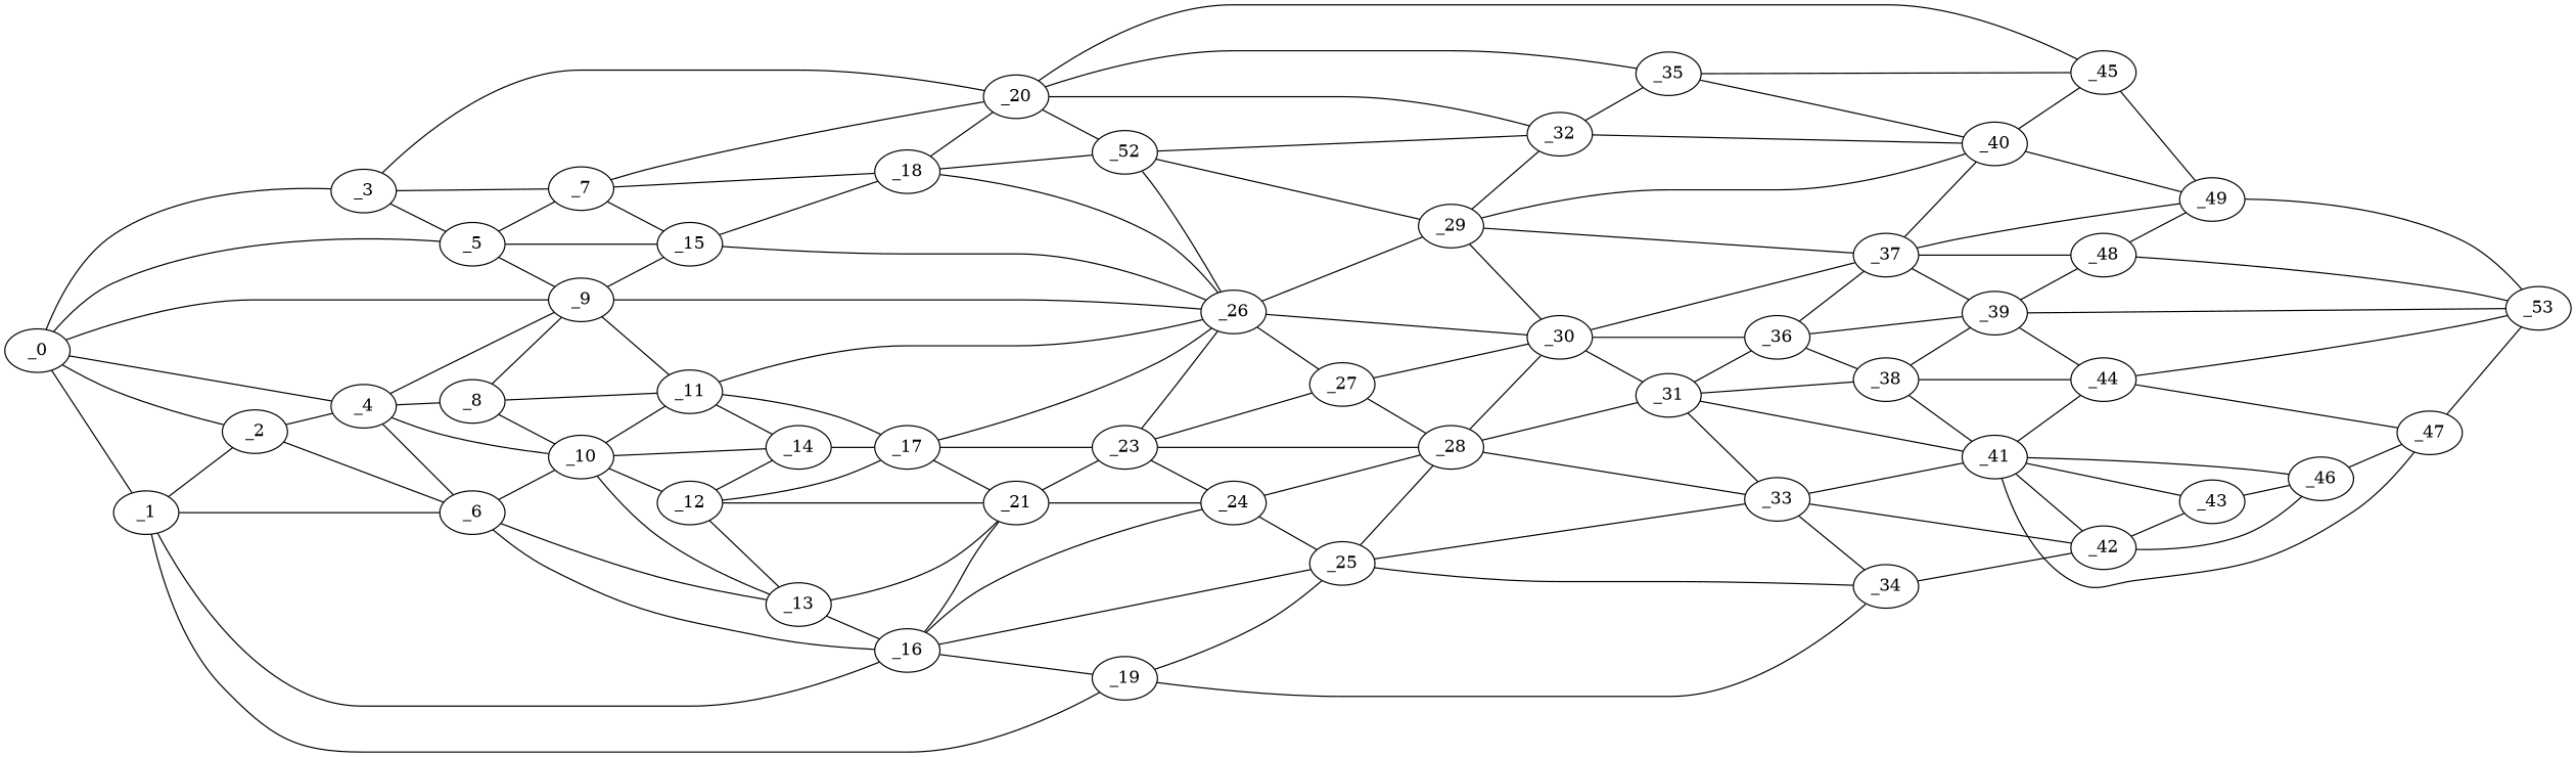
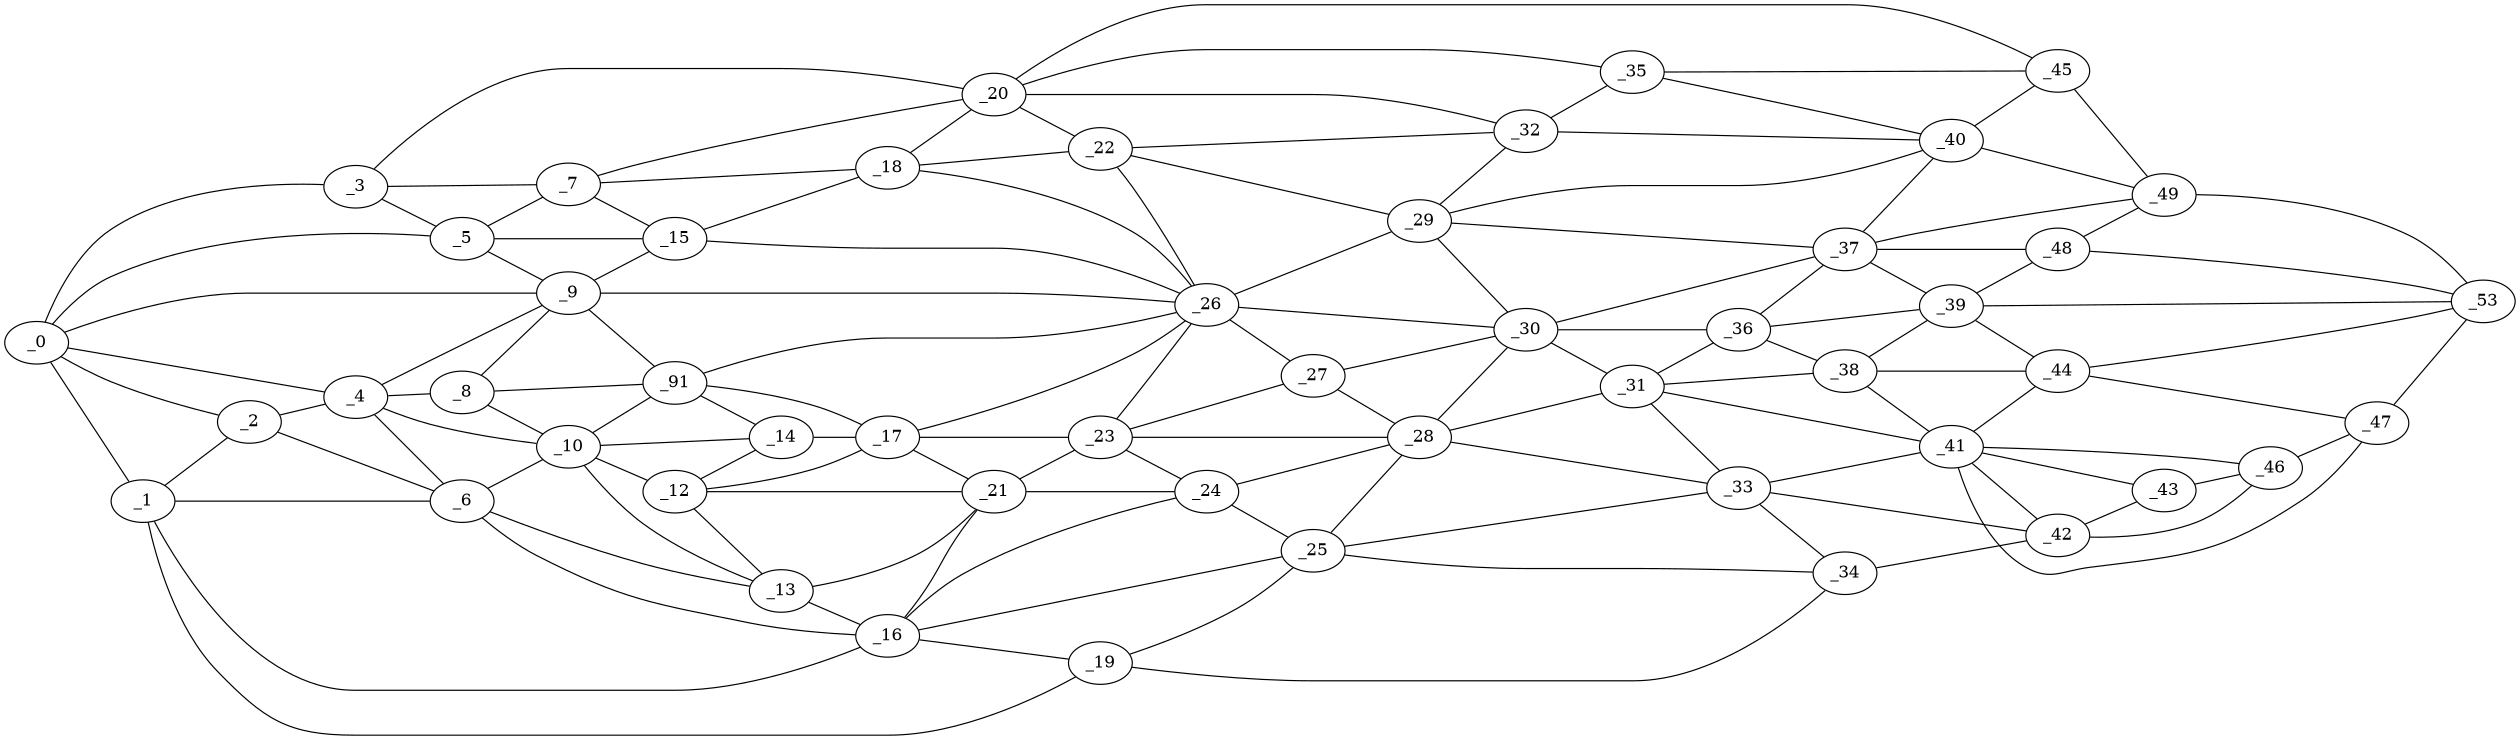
  graph {
    rankdir=LR
    node [x=110 y=102]
    edge [valence=2]
    _0 [x=11 y=42]
    _1 [x=16]
    _2 [x=18 y=86]
    _3 [x=33 y=17]
    _4 [x=36 y=73]
    _5 [x=42 y=41]
    _9 [x=45 y=51]
    _6 [x=43 y=85]
    _16 [x=59]
    _19 [x=63 y=109]
    _7 [x=44 y=31]
    _20 [x=64 y=16]
    _8 [x=44 y=69]
    _10 [x=46 y=79]
    _15 [x=55 y=39]
-   _11 [x=50 y=68]
+   _11 [x=50 y=68 label=_91]
    _26 [x=75 y=46]
    _13 [x=53 y=84]
    _21 [x=64 y=86]
    _24 [x=72 y=87]
    _25 [x=74 y=108]
    _34 [x=98 y=106]
    _18 [x=63 y=34]
-   _22 [x=71 y=33 label=_52]
+   _22 [x=71 y=33]
    _32 [x=95 y=33]
    _35 [x=100 y=33]
    _45 [x=119 y=36]
    _12 [x=53 y=80]
    _14 [x=54 y=74]
    _17 [x=60 y=75]
    _29 [x=85 y=41]
    _27 [x=82 y=74]
    _30 [x=90 y=72]
    _23 [x=71 y=74]
    _28 [x=83 y=83]
    _33 [x=95]
    _42 [y=101]
    _40 [y=41]
    _49 [x=123 y=51]
    _37 [x=105 y=63]
    _31 [x=93 y=85]
    _36 [x=102 y=70]
    _41 [y=89]
    _43 [x=112 y=94]
    _46 [x=119 y=94]
    n46 [label=_53 x=123 y=71]
    _39 [x=109 y=71]
    _48 [x=122 y=58]
    _38 [x=107 y=80]
    _44 [x=114 y=77]
    _47 [x=121 y=83]
    _0 -- _1 [valence=1]
    _0 -- _2 [valence=1]
    _0 -- _3 [valence=1]
    _0 -- _4 [valence=1]
    _0 -- _5 [valence=1]
    _0 -- _9
    _1 -- _2
    _1 -- _6 [valence=1]
    _1 -- _16 [valence=1]
    _1 -- _19 [valence=1]
    _2 -- _4 [valence=1]
    _2 -- _6
    _3 -- _5 [valence=1]
    _3 -- _7
    _3 -- _20 [valence=1]
    _4 -- _9
    _4 -- _6
    _4 -- _8
    _4 -- _10
    _5 -- _9
    _5 -- _7
    _5 -- _15 [valence=1]
    _9 -- _15
    _9 -- _11
    _9 -- _26
    _6 -- _16
    _6 -- _10 [valence=1]
    _6 -- _13
    _16 -- _19
    _16 -- _21 [valence=1]
    _16 -- _24 [valence=1]
    _16 -- _25
    _19 -- _25 [valence=1]
    _19 -- _34 [valence=1]
    _7 -- _20 [valence=1]
    _7 -- _15
    _7 -- _18
    _20 -- _22
    _20 -- _32
    _20 -- _35 [valence=1]
    _20 -- _45 [valence=1]
    _8 -- _9 [valence=1]
    _8 -- _10 [valence=1]
    _8 -- _11
    _10 -- _11 [valence=1]
    _10 -- _13
    _10 -- _12
    _10 -- _14
    _15 -- _26
    _15 -- _18
    _11 -- _26
    _11 -- _14
    _11 -- _17 [valence=1]
    _26 -- _29 [valence=1]
    _26 -- _27 [valence=1]
    _26 -- _30
    _13 -- _16
    _13 -- _21 [valence=1]
    _21 -- _24
    _21 -- _23 [valence=1]
    _24 -- _25 [valence=1]
    _24 -- _28 [valence=1]
    _25 -- _34
    _25 -- _28
    _25 -- _33
    _34 -- _42 [valence=1]
    _18 -- _20
    _18 -- _26
    _18 -- _22 [valence=1]
    _22 -- _26
    _22 -- _32
    _22 -- _29
    _32 -- _35
    _32 -- _40
    _35 -- _45
    _35 -- _40 [valence=1]
    _45 -- _49 [valence=1]
    _12 -- _13
    _12 -- _21
    _12 -- _14
    _12 -- _17 [valence=1]
    _14 -- _17
    _17 -- _26
    _17 -- _21 [valence=1]
    _17 -- _23 [valence=1]
    _29 -- _32 [valence=1]
    _29 -- _30
    _29 -- _40
    _29 -- _37
    _27 -- _30
    _27 -- _28 [valence=1]
    _30 -- _37
    _30 -- _31
    _30 -- _36 [valence=1]
    _23 -- _26
    _23 -- _24
    _23 -- _27
    _23 -- _28
    _28 -- _30
    _28 -- _33 [valence=1]
    _28 -- _31
    _33 -- _34
    _33 -- _42 [valence=1]
    _33 -- _41
    _42 -- _43 [valence=1]
    _42 -- _46 [valence=1]
    _40 -- _45 [valence=1]
    _40 -- _49
    _49 -- n46 [valence=1]
    _37 -- _40
    _37 -- _49
    _37 -- _39 [valence=1]
    _37 -- _48
    _31 -- _33
    _31 -- _36 [valence=1]
    _31 -- _41 [valence=1]
    _31 -- _38
    _36 -- _37
    _36 -- _39 [valence=1]
    _36 -- _38
    _41 -- _42
    _41 -- _43
    _41 -- _46
    _41 -- _44
    _41 -- _47
    _43 -- _46
    _46 -- _47 [valence=1]
    _39 -- n46
    _39 -- _48
    _39 -- _44
    _48 -- _49
    _48 -- n46
    _38 -- _41 [valence=1]
    _38 -- _39
    _38 -- _44
    _44 -- n46
    _44 -- _47 [valence=1]
    _47 -- n46 [valence=1]
  }
